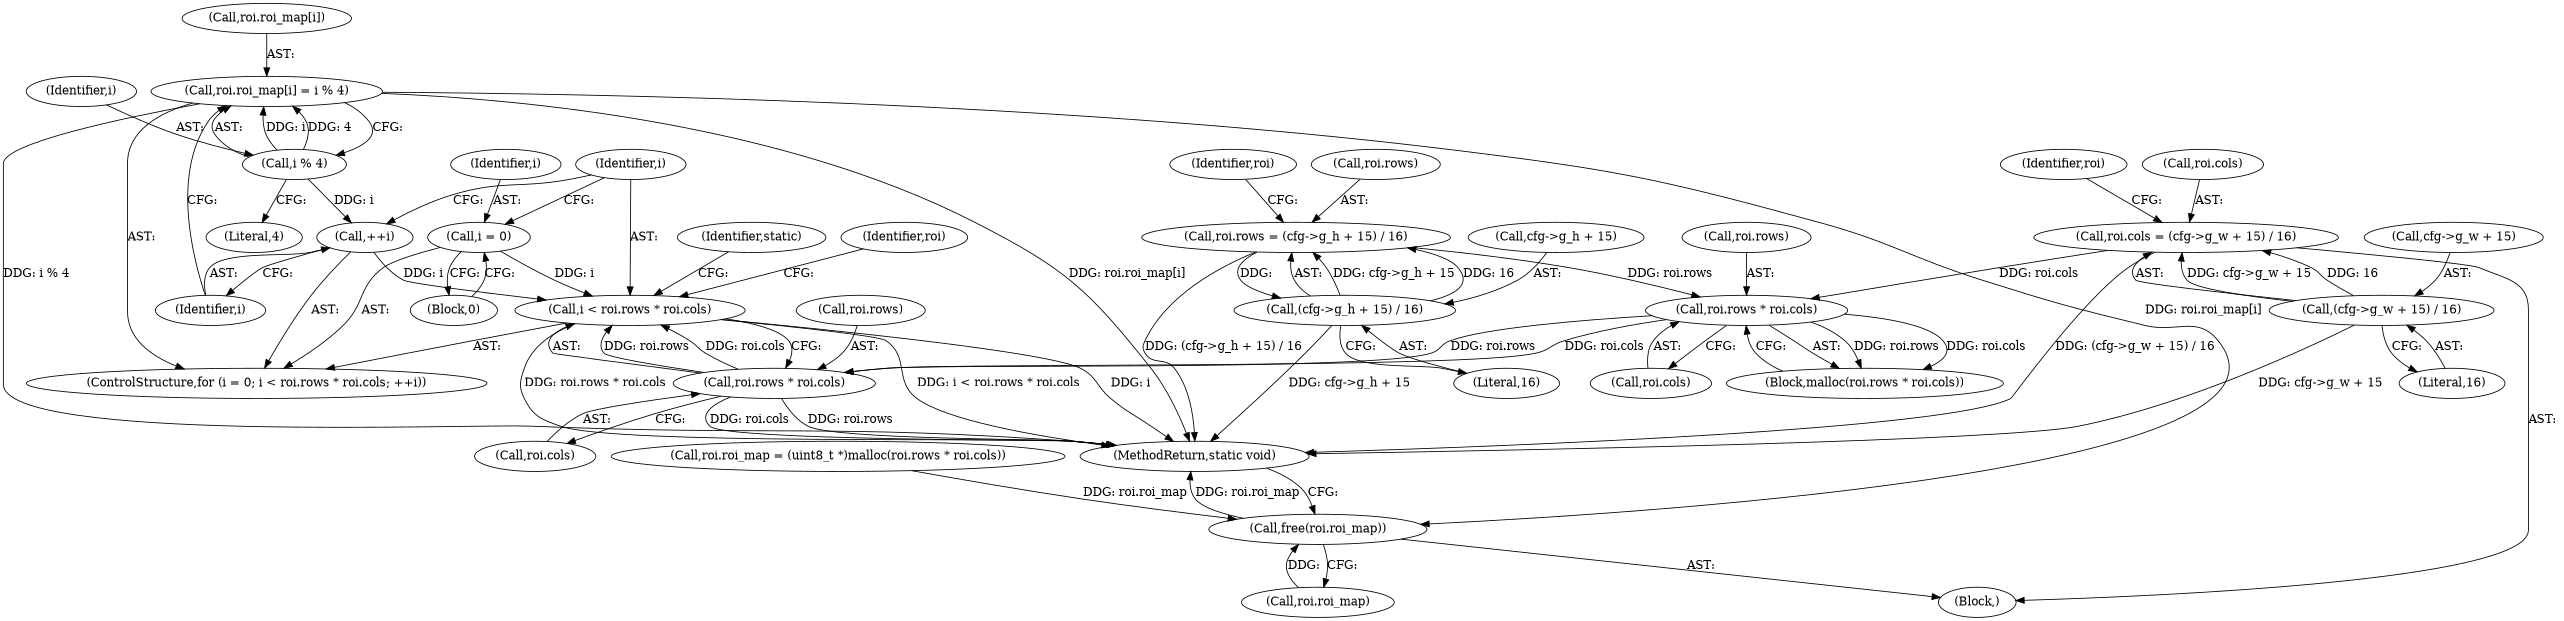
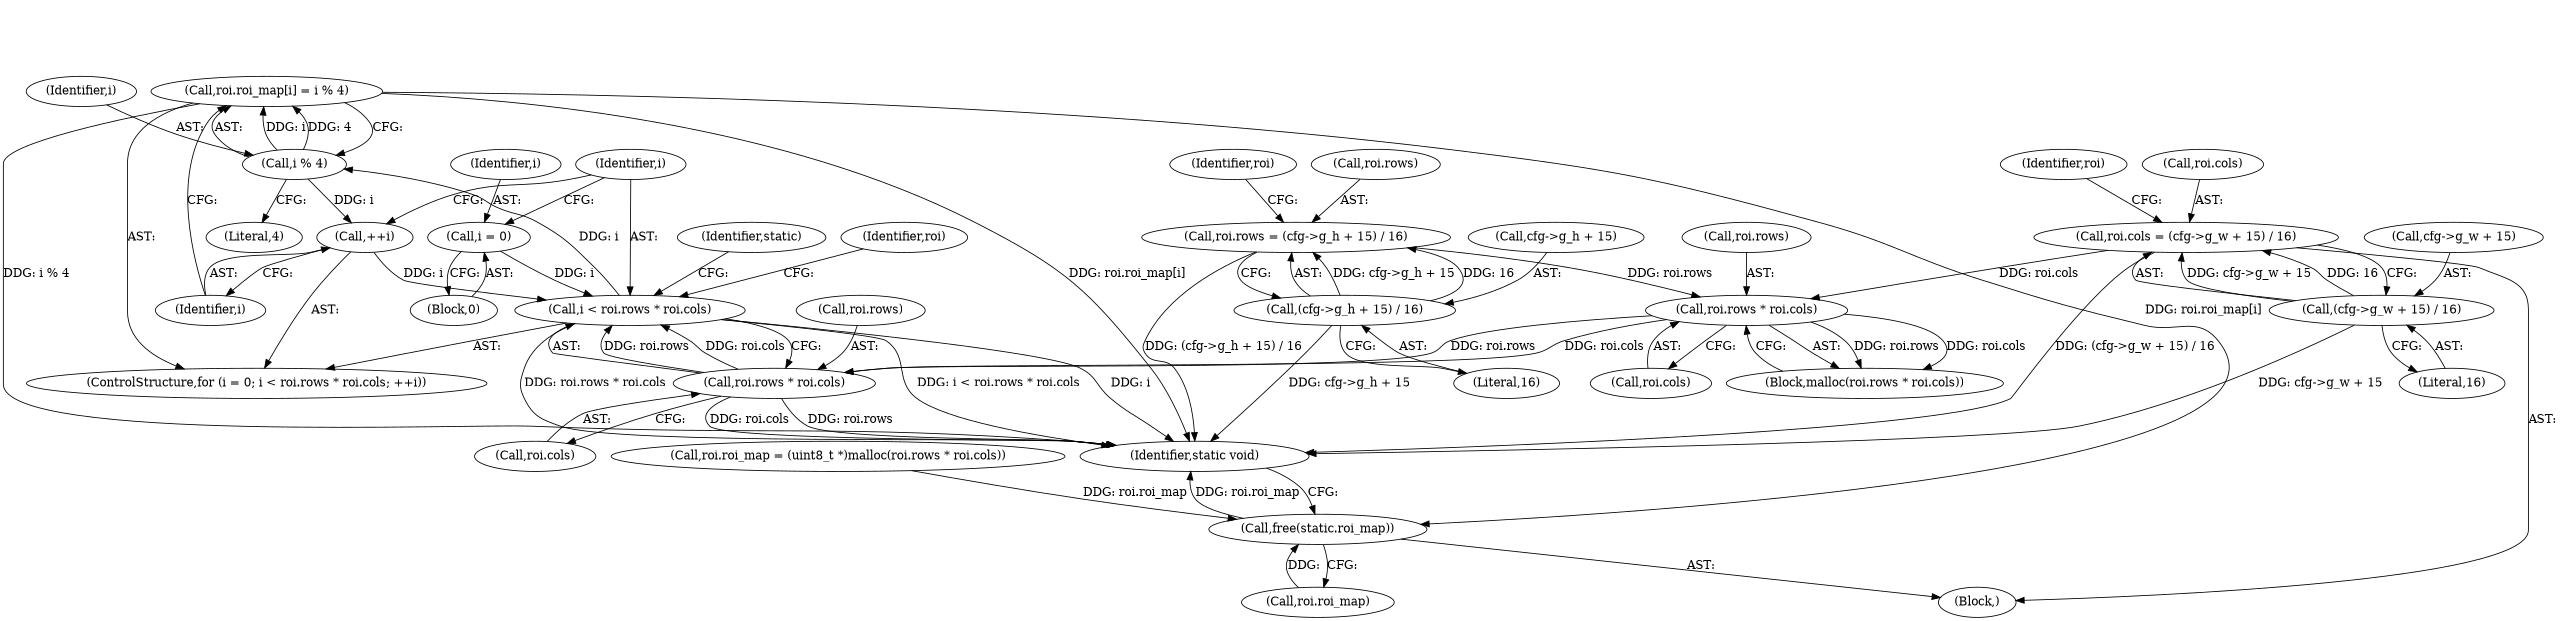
  digraph {
    n1 [label="(Call,roi.roi_map[i] = i % 4)"]
    n2 [label="(Call,i % 4)"]
-   n3 [label="(Call,free(roi.roi_map))"]
-   n4 [label="(MethodReturn,static void)"]
+   n3 [label="(Call,free(static.roi_map))"]
+   n4 [label="(Identifier,static void)"]
    n5 [label="(ControlStructure,for (i = 0; i < roi.rows * roi.cols; ++i))"]
    n6 [label="(Call,++i)"]
    n7 [label="(Literal,4)"]
    n8 [label="(Block,)"]
    n9 [label="(Call,roi.roi_map)"]
    n10 [label="(Call,i < roi.rows * roi.cols)"]
    n11 [label="(Identifier,i)"]
    n12 [label="(Call,roi.rows * roi.cols)"]
    n13 [label="(Call,roi.cols)"]
    n14 [label="(Call,i = 0)"]
    n15 [label="(Block,0)"]
    n16 [label="(Call,roi.rows * roi.cols)"]
    n17 [label="(Block,malloc(roi.rows * roi.cols))"]
    n18 [label="(Call,roi.cols)"]
    n19 [label="(Call,roi.rows = (cfg->g_h + 15) / 16)"]
    n20 [label="(Call,(cfg->g_h + 15) / 16)"]
    n21 [label="(Literal,16)"]
    n22 [label="(Call,roi.cols = (cfg->g_w + 15) / 16)"]
    n23 [label="(Call,(cfg->g_w + 15) / 16)"]
    n24 [label="(Literal,16)"]
    n25 [label="(Call,roi.cols)"]
    n26 [label="(Identifier,roi)"]
    n27 [label="(Call,cfg->g_w + 15)"]
    n28 [label="(Identifier,roi)"]
    n29 [label="(Identifier,roi)"]
    n30 [label="(Identifier,i)"]
    n31 [label="(Identifier,static)"]
-   n32 [label="(Call,roi.roi_map[i])"]
    n33 [label="(Identifier,i)"]
    n34 [label="(Call,roi.rows)"]
    n35 [label="(Call,cfg->g_h + 15)"]
    n36 [label="(Call,roi.roi_map = (uint8_t *)malloc(roi.rows * roi.cols))"]
    n37 [label="(Call,roi.rows)"]
    n38 [label="(Identifier,i)"]
    n39 [label="(Call,roi.rows)"]
    n1 -> n2 [label="CFG: "]
    n1 -> n3 [label="DDG: roi.roi_map[i]"]
    n1 -> n4 [label="DDG: roi.roi_map[i]"]
    n1 -> n4 [label="DDG: i % 4"]
    n1 -> n5 [label="AST: "]
    n2 -> n1 [label="AST: "]
    n2 -> n1 [label="DDG: i"]
    n2 -> n1 [label="DDG: 4"]
    n2 -> n6 [label="DDG: i"]
    n2 -> n7 [label="CFG: "]
    n3 -> n4 [label="DDG: roi.roi_map"]
    n3 -> n8 [label="AST: "]
    n3 -> n9 [label="CFG: "]
    n4 -> n3 [label="CFG: "]
    n6 -> n5 [label="AST: "]
    n6 -> n10 [label="DDG: i"]
    n6 -> n11 [label="CFG: "]
    n9 -> n3 [label="DDG: "]
+   n10 -> n2 [label="DDG: i"]
    n10 -> n4 [label="DDG: i < roi.rows * roi.cols"]
    n10 -> n4 [label="DDG: i"]
    n10 -> n4 [label="DDG: roi.rows * roi.cols"]
    n10 -> n5 [label="AST: "]
    n10 -> n12 [label="CFG: "]
    n11 -> n1 [label="CFG: "]
    n11 -> n6 [label="AST: "]
    n12 -> n4 [label="DDG: roi.rows"]
    n12 -> n4 [label="DDG: roi.cols"]
    n12 -> n10 [label="AST: "]
    n12 -> n10 [label="DDG: roi.rows"]
    n12 -> n10 [label="DDG: roi.cols"]
    n12 -> n13 [label="CFG: "]
    n13 -> n12 [label="AST: "]
-   n14 -> n5 [label="AST: "]
    n14 -> n10 [label="DDG: i"]
    n14 -> n15 [label="CFG: "]
-   n15 -> n14 [label="CFG: "]
+   n15 -> n14 [label="AST: "]
    n16 -> n12 [label="DDG: roi.rows"]
    n16 -> n12 [label="DDG: roi.cols"]
    n16 -> n17 [label="AST: "]
    n16 -> n17 [label="DDG: roi.rows"]
    n16 -> n17 [label="DDG: roi.cols"]
    n16 -> n18 [label="CFG: "]
    n17 -> n16 [label="CFG: "]
    n18 -> n16 [label="AST: "]
    n19 -> n4 [label="DDG: (cfg->g_h + 15) / 16"]
    n19 -> n16 [label="DDG: roi.rows"]
-   n19 -> n20 [label="DDG: "]
+   n19 -> n20 [label="CFG: "]
    n20 -> n4 [label="DDG: cfg->g_h + 15"]
    n20 -> n19 [label="AST: "]
    n20 -> n19 [label="DDG: cfg->g_h + 15"]
    n20 -> n19 [label="DDG: 16"]
    n20 -> n21 [label="CFG: "]
    n21 -> n20 [label="AST: "]
    n22 -> n4 [label="DDG: (cfg->g_w + 15) / 16"]
    n22 -> n8 [label="AST: "]
    n22 -> n16 [label="DDG: roi.cols"]
+   n22 -> n23 [label="CFG: "]
    n23 -> n4 [label="DDG: cfg->g_w + 15"]
    n23 -> n22 [label="AST: "]
    n23 -> n22 [label="DDG: cfg->g_w + 15"]
    n23 -> n22 [label="DDG: 16"]
    n23 -> n24 [label="CFG: "]
    n24 -> n23 [label="AST: "]
    n25 -> n22 [label="AST: "]
    n26 -> n22 [label="CFG: "]
    n27 -> n23 [label="AST: "]
    n28 -> n19 [label="CFG: "]
    n29 -> n10 [label="CFG: "]
    n30 -> n2 [label="AST: "]
    n31 -> n10 [label="CFG: "]
-   n32 -> n1 [label="AST: "]
    n33 -> n6 [label="CFG: "]
    n33 -> n10 [label="AST: "]
    n33 -> n14 [label="CFG: "]
    n34 -> n16 [label="AST: "]
    n35 -> n20 [label="AST: "]
    n36 -> n3 [label="DDG: roi.roi_map"]
    n37 -> n12 [label="AST: "]
    n38 -> n14 [label="AST: "]
    n39 -> n19 [label="AST: "]
  }
